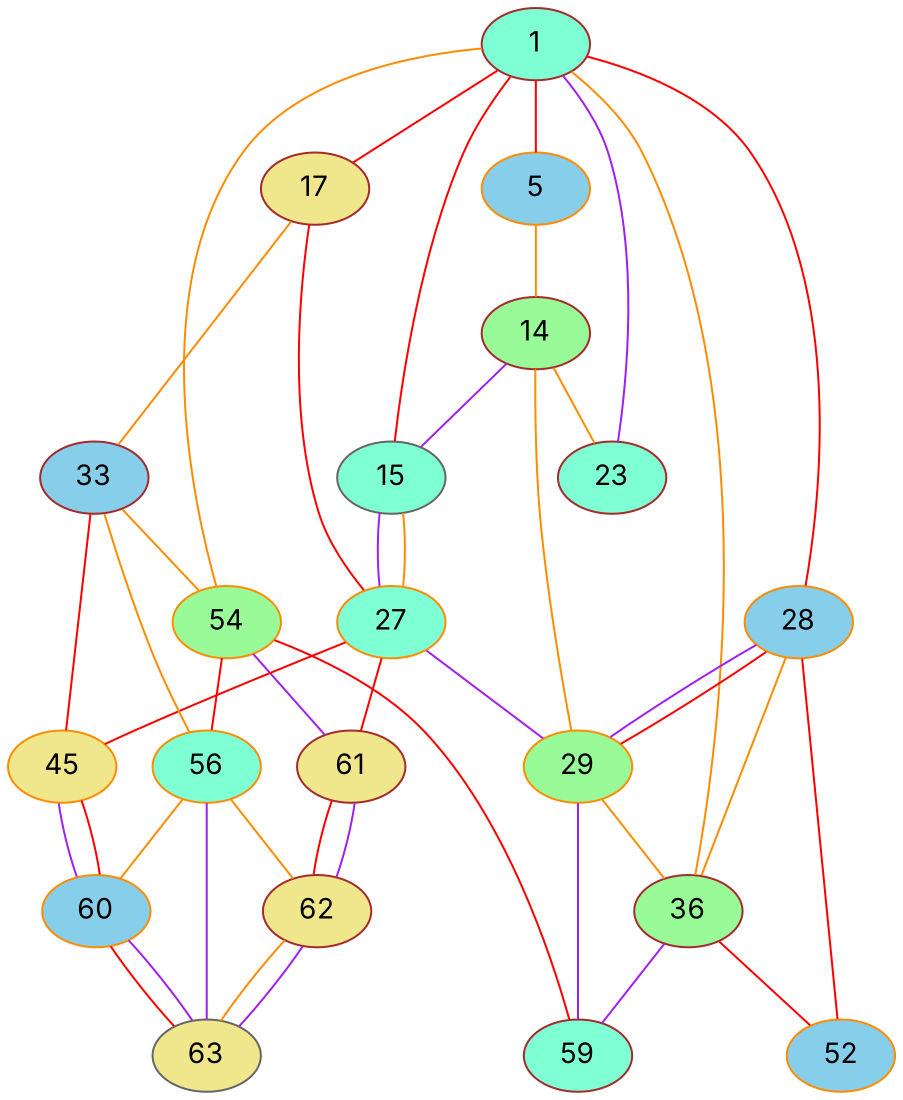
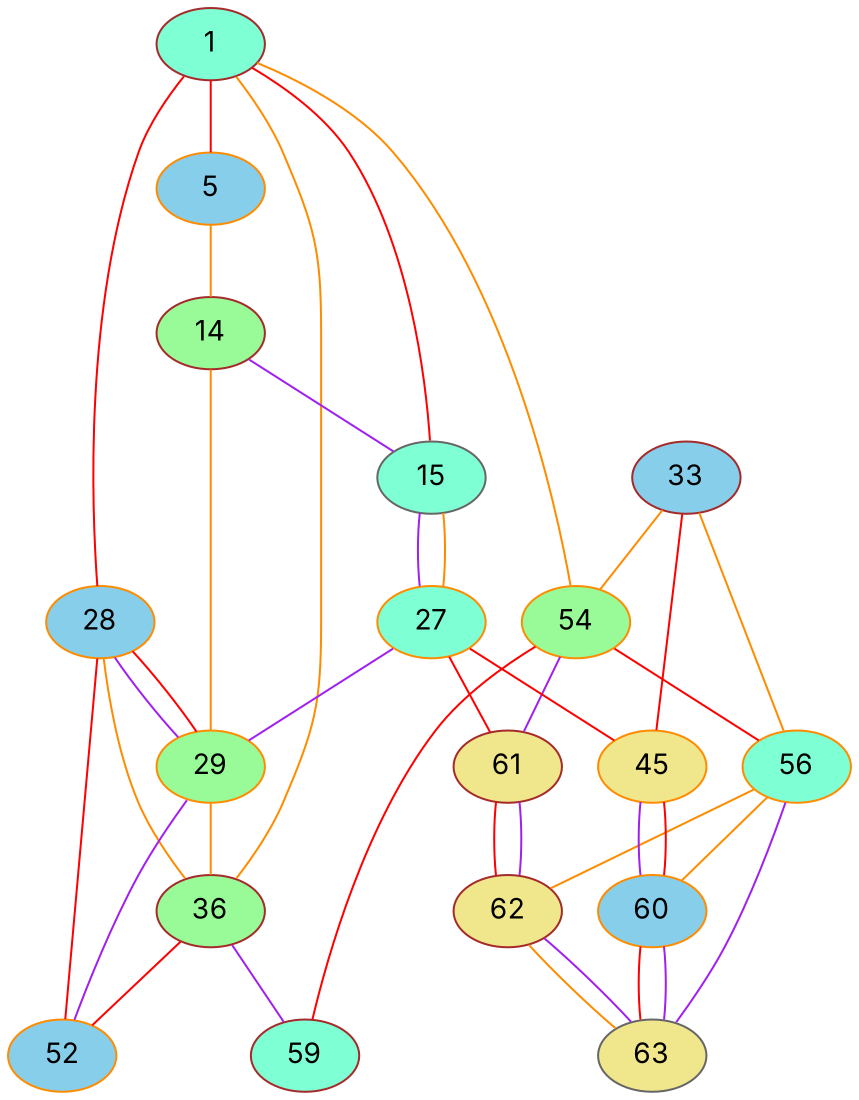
  graph {
    fontname=Inter
    node [color=brown fillcolor=aquamarine fontname=Inter style=filled]
    edge [color=red fontname=Inter]
    1 [super="+2+7+13"]
    5 [color=darkorange fillcolor=skyblue super="+6"]
    15 [color=gray40]
-   17 [fillcolor=khaki super="+21+18"]
-   23
    28 [color=darkorange fillcolor=skyblue super="+40"]
    36 [fillcolor=palegreen super="+42+37"]
    54 [color=darkorange fillcolor=palegreen super="+55"]
    14 [fillcolor=palegreen super="+24"]
    27 [color=darkorange super="+32"]
    33 [fillcolor=skyblue super="+46+34"]
    29 [color=darkorange fillcolor=palegreen super="+30"]
    52 [color=darkorange fillcolor=skyblue]
    59 [super="+68"]
    61 [fillcolor=khaki]
    56 [color=darkorange super="+57"]
    45 [color=darkorange fillcolor=khaki]
    60 [color=darkorange fillcolor=skyblue]
    62 [fillcolor=khaki]
    63 [color=gray40 fillcolor=khaki]
    1 -- 5 [weight=3]
    1 -- 15
-   1 -- 17 [weight=3]
-   1 -- 23 [color=purple weight=2]
    1 -- 28 [weight=4]
    1 -- 36 [color=darkorange]
    1 -- 54 [color=darkorange weight=2]
    5 -- 14 [color=darkorange]
    15 -- 27 [color=purple]
    15 -- 27 [color=darkorange]
-   17 -- 27
-   17 -- 33 [color=darkorange weight=2]
    28 -- 36 [color=darkorange]
    28 -- 29 [color=purple]
    28 -- 29
    28 -- 52 [weight=2]
    36 -- 52
    36 -- 59 [color=purple]
    54 -- 59
    54 -- 61 [color=purple]
    54 -- 56
    14 -- 15 [color=purple]
-   14 -- 23 [color=darkorange]
    14 -- 29 [color=darkorange]
    27 -- 29 [color=purple weight=2]
    27 -- 61
    27 -- 45
    33 -- 54 [color=darkorange]
    33 -- 56 [color=darkorange]
    33 -- 45
    29 -- 36 [color=darkorange weight=2]
-   29 -- 59 [color=purple]
+   29 -- 52 [color=purple]
    61 -- 62
    61 -- 62 [color=purple]
    56 -- 60 [color=darkorange]
    56 -- 62 [color=darkorange]
    56 -- 63 [color=purple]
    45 -- 60 [color=purple]
    45 -- 60
    60 -- 63
    60 -- 63 [color=purple]
    62 -- 63 [color=darkorange]
    62 -- 63 [color=purple]
  }
